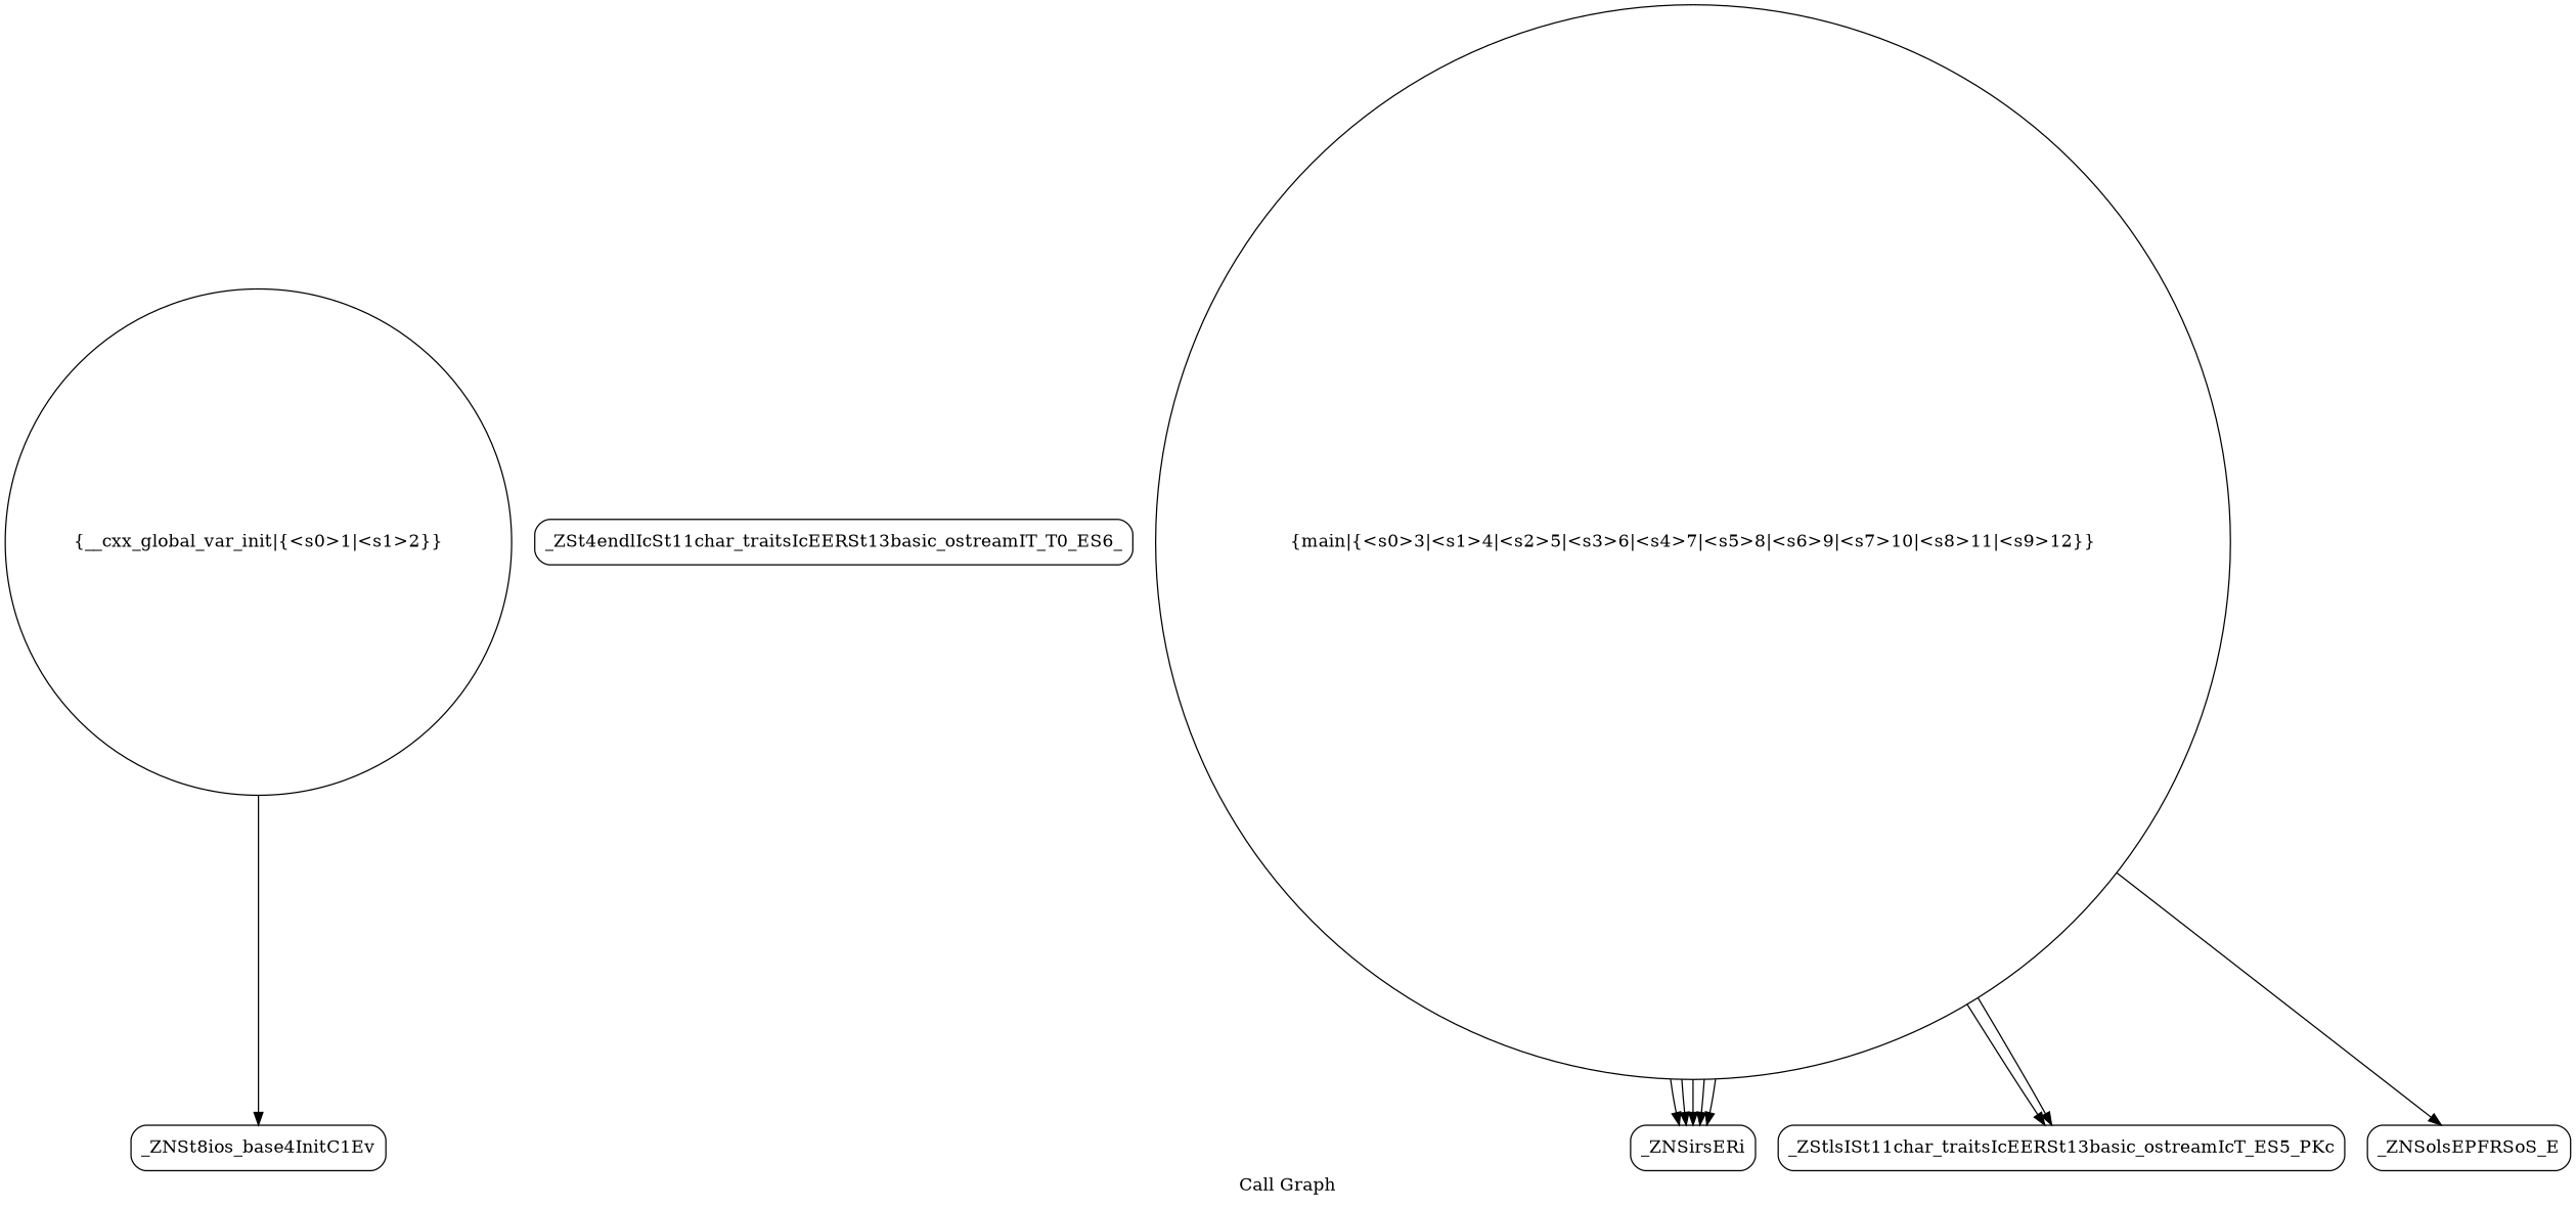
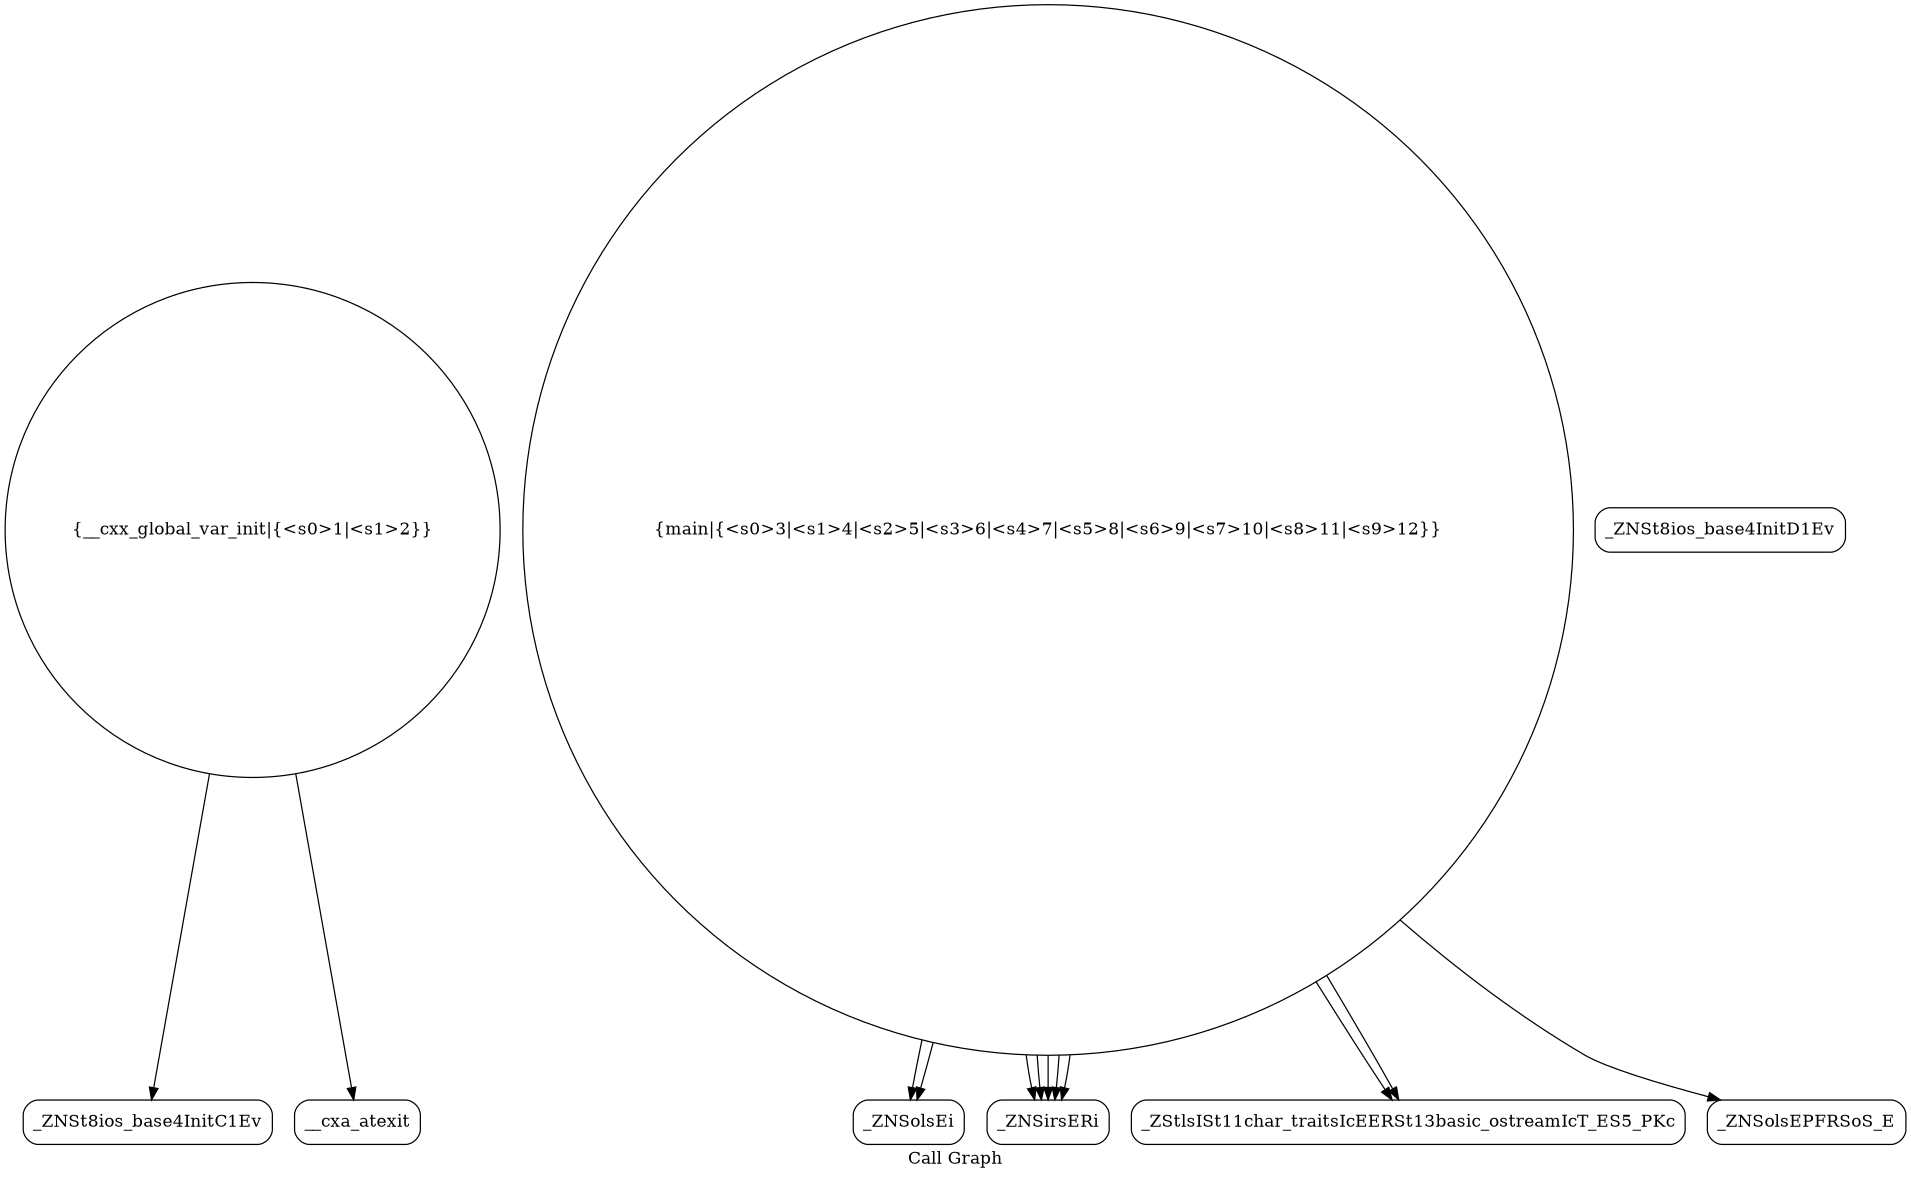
  digraph {
    label="Call Graph"
    node [shape=Mrecord]
    edge [color=black tailport=s0]
    n1 [label="{__cxx_global_var_init|{<s0>1|<s1>2}}" shape=circle]
    n2 [label="{_ZNSt8ios_base4InitC1Ev}"]
-   n6 [label="{_ZSt4endlIcSt11char_traitsIcEERSt13basic_ostreamIT_T0_ES6_}"]
+   n3 [label="{__cxa_atexit}"]
+   n4 [label="{_ZNSolsEi}"]
+   n5 [label="{_ZNSt8ios_base4InitD1Ev}"]
    n7 [label="{main|{<s0>3|<s1>4|<s2>5|<s3>6|<s4>7|<s5>8|<s6>9|<s7>10|<s8>11|<s9>12}}" shape=circle]
    n8 [label="{_ZNSirsERi}"]
    n9 [label="{_ZStlsISt11char_traitsIcEERSt13basic_ostreamIcT_ES5_PKc}"]
    n10 [label="{_ZNSolsEPFRSoS_E}"]
    n1 -> n2
+   n1 -> n3 [tailport=s1]
+   n7 -> n4 [tailport=s6]
+   n7 -> n4 [tailport=s8]
    n7 -> n8
    n7 -> n8 [tailport=s1]
    n7 -> n8 [tailport=s2]
    n7 -> n8 [tailport=s3]
    n7 -> n8 [tailport=s4]
    n7 -> n9 [tailport=s5]
    n7 -> n9 [tailport=s7]
    n7 -> n10 [tailport=s9]
  }
